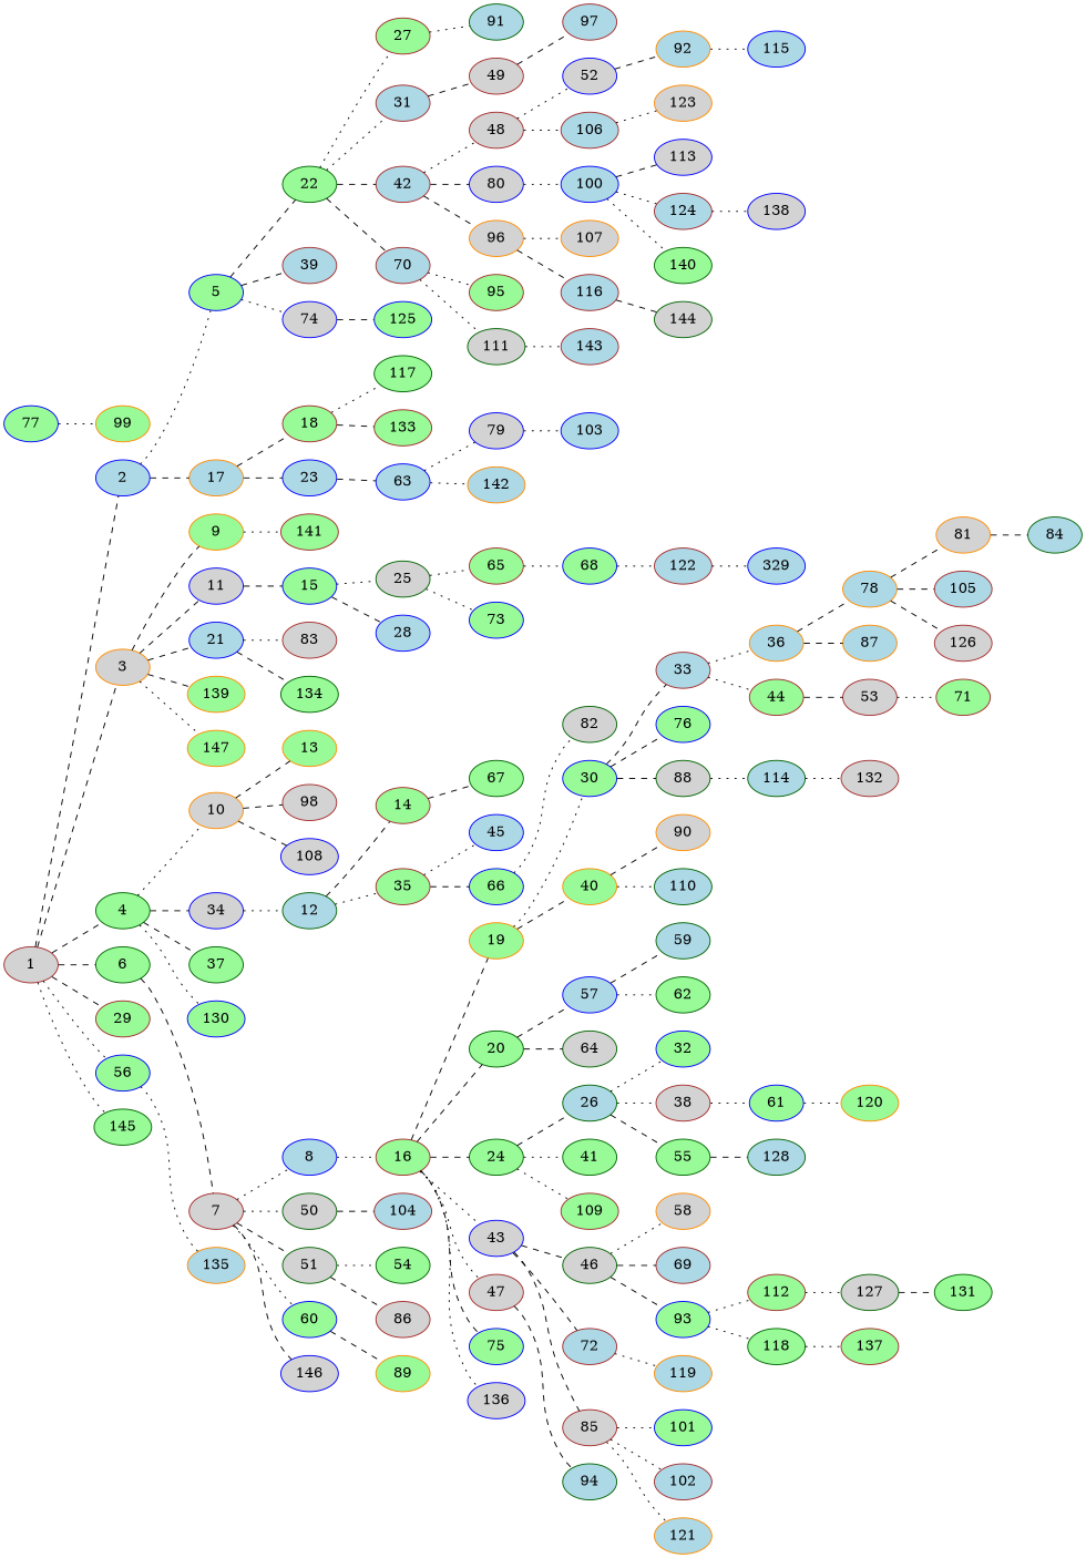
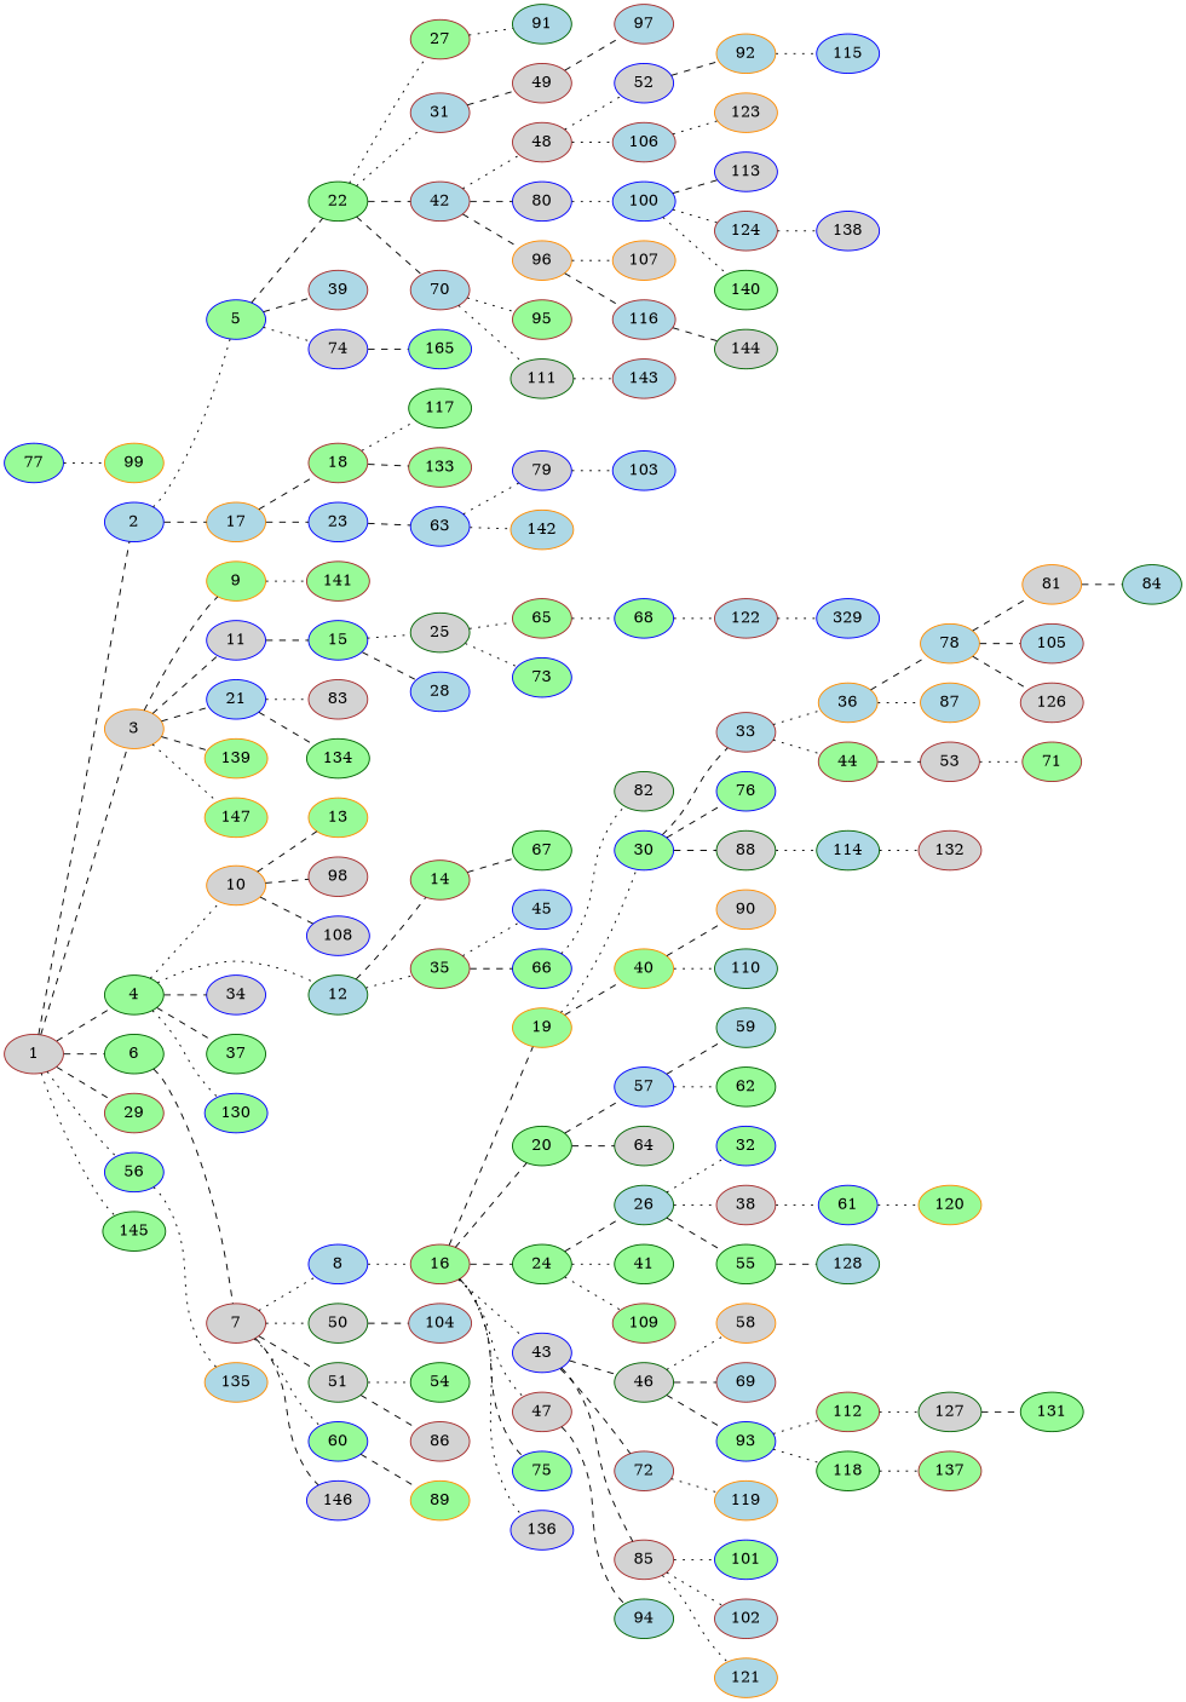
  graph {
    rankdir=LR
    node [color=brown fillcolor=palegreen style=filled]
    edge [style=dashed]
    1 [fillcolor=lightgrey]
    2 [color=blue fillcolor=lightblue]
    3 [color=darkorange fillcolor=lightgrey]
    4 [color=darkgreen]
    6 [color=darkgreen]
    29
    56 [color=blue]
    145 [color=darkgreen]
    5 [color=blue]
    17 [color=darkorange fillcolor=lightblue]
    9 [color=darkorange]
    11 [color=blue fillcolor=lightgrey]
    21 [color=blue fillcolor=lightblue]
    139 [color=darkorange]
    147 [color=darkorange]
    10 [color=darkorange fillcolor=lightgrey]
    12 [color=darkgreen fillcolor=lightblue]
    34 [color=blue fillcolor=lightgrey]
    37 [color=darkgreen]
    130 [color=blue]
    7 [fillcolor=lightgrey]
    135 [color=darkorange fillcolor=lightblue]
    22 [color=darkgreen]
    39 [fillcolor=lightblue]
    74 [color=blue fillcolor=lightgrey]
    18
    23 [color=blue fillcolor=lightblue]
    141
    15 [color=blue]
    83 [fillcolor=lightgrey]
    134 [color=darkgreen]
    13 [color=darkorange]
    98 [fillcolor=lightgrey]
    108 [color=blue fillcolor=lightgrey]
    14
    35
    27
    31 [fillcolor=lightblue]
    42 [fillcolor=lightblue]
    70 [fillcolor=lightblue]
-   125 [color=blue]
+   125 [color=blue label=165]
    8 [color=blue fillcolor=lightblue]
    50 [color=darkgreen fillcolor=lightgrey]
    51 [color=darkgreen fillcolor=lightgrey]
    60 [color=blue]
    146 [color=blue fillcolor=lightgrey]
    16
    104 [fillcolor=lightblue]
    54 [color=darkgreen]
    86 [fillcolor=lightgrey]
    89 [color=darkorange]
    19 [color=darkorange]
    20 [color=darkgreen]
    24 [color=darkgreen]
    43 [color=blue fillcolor=lightgrey]
    47 [fillcolor=lightgrey]
    75 [color=blue]
    136 [color=blue fillcolor=lightgrey]
    25 [color=darkgreen fillcolor=lightgrey]
    28 [color=blue fillcolor=lightblue]
    67 [color=darkgreen]
    45 [color=blue fillcolor=lightblue]
    66 [color=blue]
    65
    73 [color=blue]
    30 [color=blue]
    40 [color=darkorange]
    57 [color=blue fillcolor=lightblue]
    64 [color=darkgreen fillcolor=lightgrey]
    26 [color=darkgreen fillcolor=lightblue]
    41 [color=darkgreen]
    109
    46 [color=darkgreen fillcolor=lightgrey]
    72 [fillcolor=lightblue]
    85 [fillcolor=lightgrey]
    94 [color=darkgreen fillcolor=lightblue]
    117 [color=darkgreen]
    133
    63 [color=blue fillcolor=lightblue]
    33 [fillcolor=lightblue]
    76 [color=blue]
    88 [color=darkgreen fillcolor=lightgrey]
    90 [color=darkorange fillcolor=lightgrey]
    110 [color=darkgreen fillcolor=lightblue]
    59 [color=darkgreen fillcolor=lightblue]
    62 [color=darkgreen]
    91 [color=darkgreen fillcolor=lightblue]
    49 [fillcolor=lightgrey]
    48 [fillcolor=lightgrey]
    80 [color=blue fillcolor=lightgrey]
    96 [color=darkorange fillcolor=lightgrey]
    95
    111 [color=darkgreen fillcolor=lightgrey]
    79 [color=blue fillcolor=lightgrey]
    142 [color=darkorange fillcolor=lightblue]
    32 [color=blue]
    38 [fillcolor=lightgrey]
    55 [color=darkgreen]
    68 [color=blue]
    61 [color=blue]
    128 [color=darkgreen fillcolor=lightblue]
    36 [color=darkorange fillcolor=lightblue]
    44
    114 [color=darkgreen fillcolor=lightblue]
    97 [fillcolor=lightblue]
    78 [color=darkorange fillcolor=lightblue]
    87 [color=darkorange fillcolor=lightblue]
    53 [fillcolor=lightgrey]
    82 [color=darkgreen fillcolor=lightgrey]
    81 [color=darkorange fillcolor=lightgrey]
    105 [fillcolor=lightblue]
    126 [fillcolor=lightgrey]
    120 [color=darkorange]
    52 [color=blue fillcolor=lightgrey]
    106 [fillcolor=lightblue]
    100 [color=blue fillcolor=lightblue]
    107 [color=darkorange fillcolor=lightgrey]
    116 [fillcolor=lightblue]
    58 [color=darkorange fillcolor=lightgrey]
    69 [fillcolor=lightblue]
    93 [color=blue]
    119 [color=darkorange fillcolor=lightblue]
    77 [color=blue]
    99 [color=darkorange]
    101 [color=blue]
    102 [fillcolor=lightblue]
    121 [color=darkorange fillcolor=lightblue]
    71
    112
    118 [color=darkgreen]
    92 [color=darkorange fillcolor=lightblue]
    123 [color=darkorange fillcolor=lightgrey]
    115 [color=blue fillcolor=lightblue]
    103 [color=blue fillcolor=lightblue]
    122 [fillcolor=lightblue]
    n136 [color=blue fillcolor=lightblue label=329]
    143 [fillcolor=lightblue]
    132 [fillcolor=lightgrey]
    84 [color=darkgreen fillcolor=lightblue]
    113 [color=blue fillcolor=lightgrey]
    124 [fillcolor=lightblue]
    140 [color=darkgreen]
    127 [color=darkgreen fillcolor=lightgrey]
    137
    144 [color=darkgreen fillcolor=lightgrey]
    138 [color=blue fillcolor=lightgrey]
    131 [color=darkgreen]
    1 -- 2
    1 -- 3
    1 -- 4
    1 -- 6
    1 -- 29
    1 -- 56 [style=dotted]
    1 -- 145 [style=dotted]
    2 -- 5 [style=dotted]
    2 -- 17
    3 -- 9
    3 -- 11
    3 -- 21
    3 -- 139
    3 -- 147 [style=dotted]
    4 -- 10 [style=dotted]
-   34 -- 12 [style=dotted]
+   4 -- 12 [style=dotted]
    4 -- 34
    4 -- 37
    4 -- 130 [style=dotted]
    6 -- 7
    56 -- 135 [style=dotted]
    5 -- 22
    5 -- 39
    5 -- 74 [style=dotted]
    17 -- 18
    17 -- 23
    9 -- 141 [style=dotted]
    11 -- 15
    21 -- 83 [style=dotted]
    21 -- 134
    10 -- 13
    10 -- 98
    10 -- 108
    12 -- 14
    12 -- 35 [style=dotted]
    7 -- 8 [style=dotted]
    7 -- 50 [style=dotted]
    7 -- 51
    7 -- 60 [style=dotted]
    7 -- 146
    22 -- 27 [style=dotted]
    22 -- 31 [style=dotted]
    22 -- 42
    22 -- 70
    74 -- 125
    18 -- 117 [style=dotted]
    18 -- 133
    23 -- 63
    15 -- 25 [style=dotted]
    15 -- 28
    14 -- 67
    35 -- 45 [style=dotted]
    35 -- 66
    27 -- 91 [style=dotted]
    31 -- 49
    42 -- 48 [style=dotted]
    42 -- 80
    42 -- 96
    70 -- 95 [style=dotted]
    70 -- 111 [style=dotted]
    8 -- 16 [style=dotted]
    50 -- 104
    51 -- 54 [style=dotted]
    51 -- 86
    60 -- 89
    16 -- 19
    16 -- 20
    16 -- 24
    16 -- 43 [style=dotted]
    16 -- 47 [style=dotted]
    16 -- 75
    16 -- 136 [style=dotted]
    19 -- 30 [style=dotted]
    19 -- 40
    20 -- 57
    20 -- 64
    24 -- 26
    24 -- 41 [style=dotted]
    24 -- 109 [style=dotted]
    43 -- 46
    43 -- 72
    43 -- 85
    47 -- 94
    25 -- 65 [style=dotted]
    25 -- 73 [style=dotted]
    66 -- 82 [style=dotted]
    65 -- 68 [style=dotted]
    30 -- 33
    30 -- 76
    30 -- 88
    40 -- 90
    40 -- 110 [style=dotted]
    57 -- 59
    57 -- 62 [style=dotted]
    26 -- 32 [style=dotted]
    26 -- 38 [style=dotted]
    26 -- 55
    46 -- 58 [style=dotted]
    46 -- 69
    46 -- 93
    72 -- 119 [style=dotted]
    85 -- 101 [style=dotted]
    85 -- 102 [style=dotted]
    85 -- 121 [style=dotted]
    63 -- 79 [style=dotted]
    63 -- 142 [style=dotted]
    33 -- 36 [style=dotted]
    33 -- 44 [style=dotted]
    88 -- 114 [style=dotted]
    49 -- 97
    48 -- 52 [style=dotted]
    48 -- 106 [style=dotted]
    80 -- 100 [style=dotted]
    96 -- 107 [style=dotted]
    96 -- 116
    111 -- 143 [style=dotted]
    79 -- 103 [style=dotted]
    38 -- 61 [style=dotted]
    55 -- 128
    68 -- 122 [style=dotted]
    61 -- 120 [style=dotted]
    36 -- 78
-   36 -- 87
+   36 -- 87 [style=dotted]
    44 -- 53
    114 -- 132 [style=dotted]
    78 -- 81
    78 -- 105
    78 -- 126
    53 -- 71 [style=dotted]
    81 -- 84
    52 -- 92
    106 -- 123 [style=dotted]
    100 -- 113
    100 -- 124 [style=dotted]
    100 -- 140 [style=dotted]
    116 -- 144
    93 -- 112 [style=dotted]
    93 -- 118 [style=dotted]
    77 -- 99 [style=dotted]
    112 -- 127 [style=dotted]
    118 -- 137 [style=dotted]
    92 -- 115 [style=dotted]
    122 -- n136 [style=dotted]
    124 -- 138 [style=dotted]
    127 -- 131
  }
